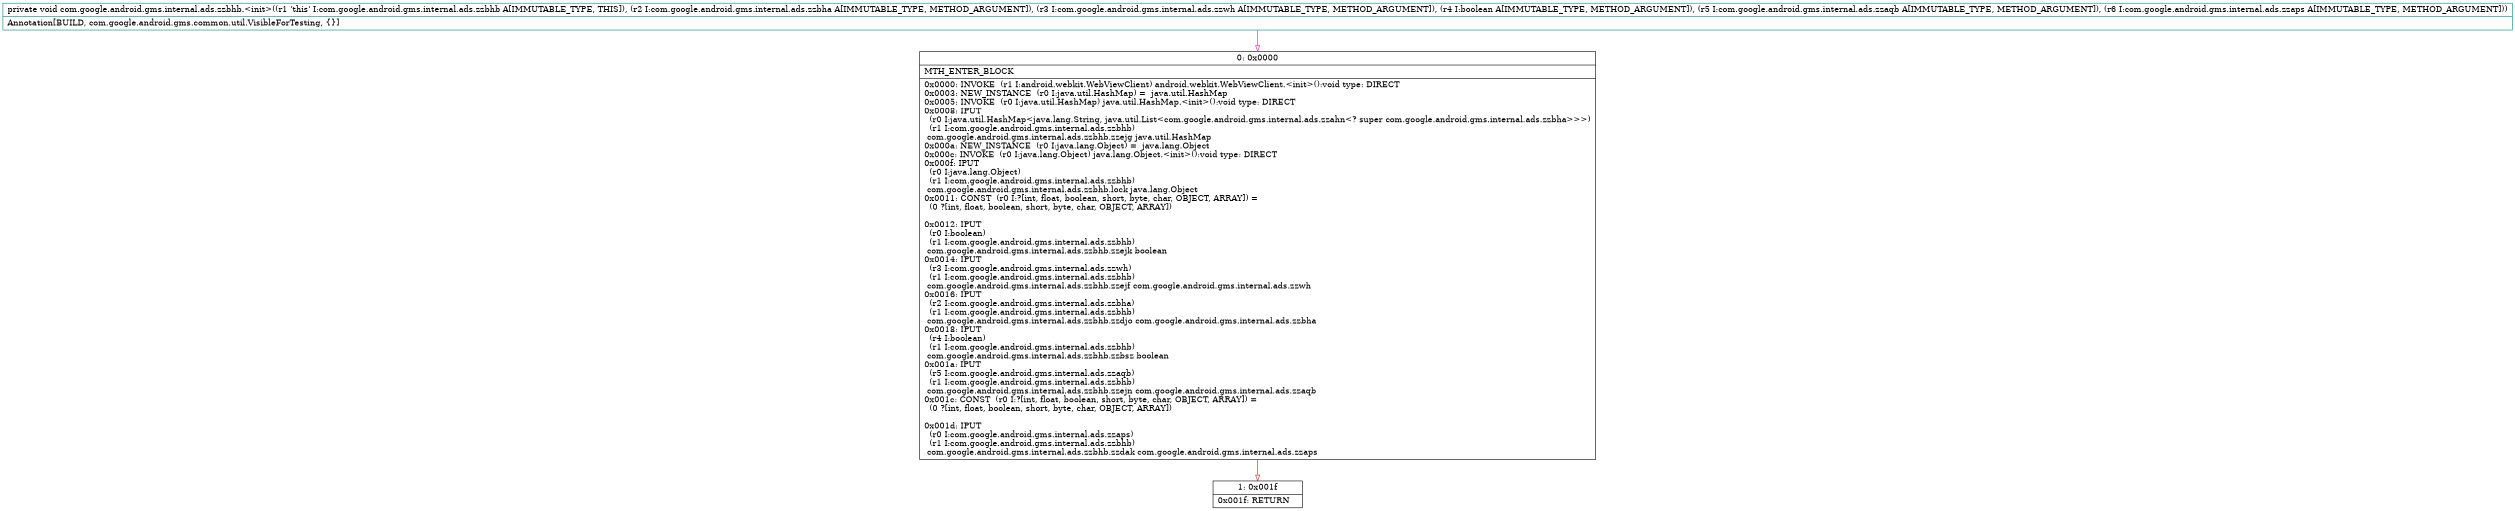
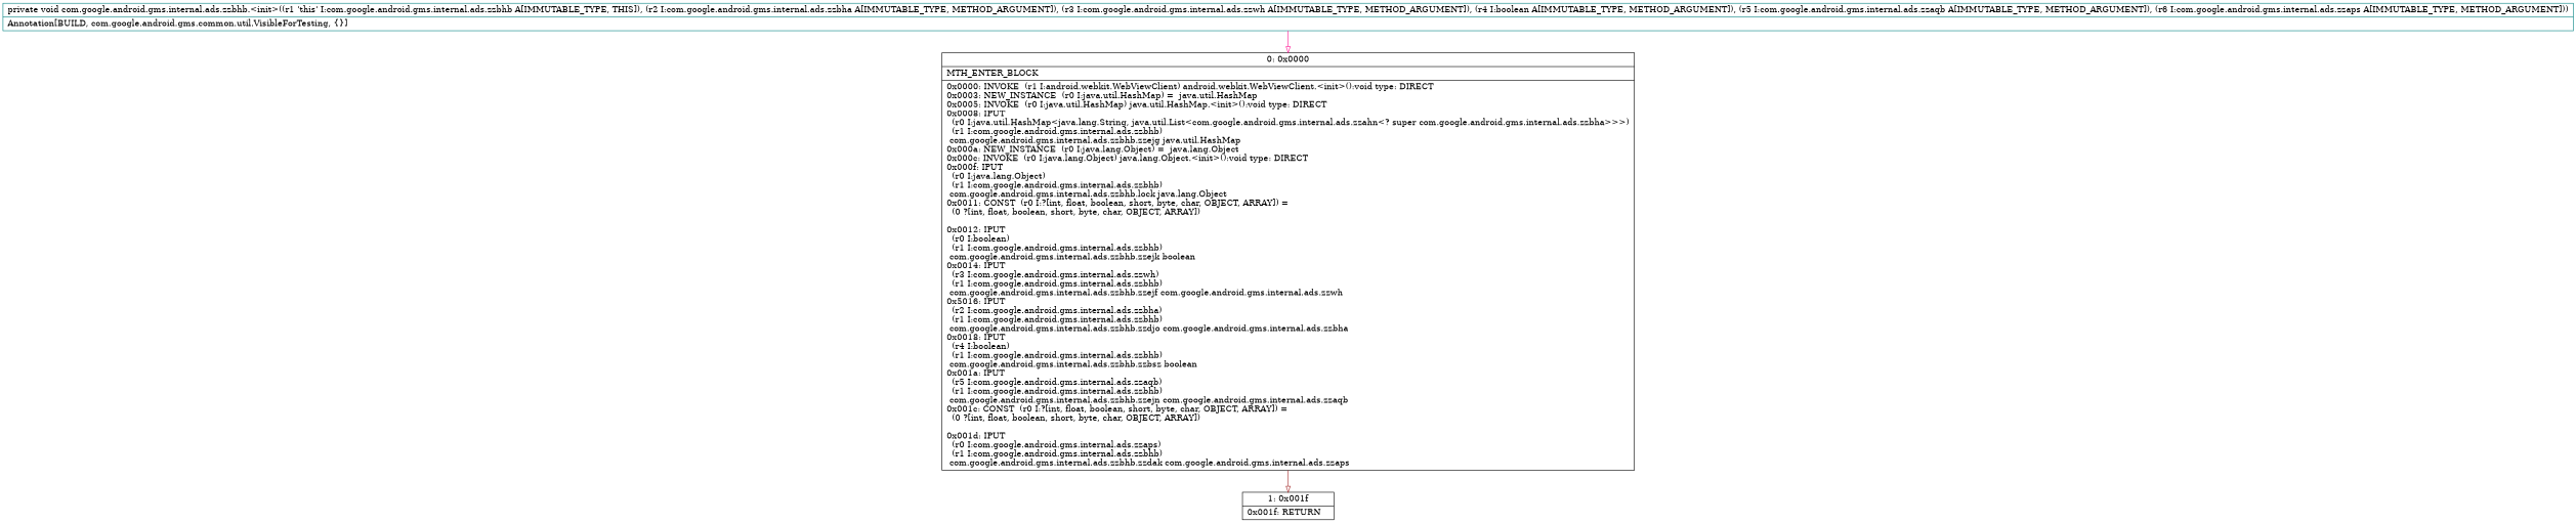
  digraph {
    node [shape=record color=black]
    edge [arrowhead=onormal]
-   n1 [label="{0\:\ 0x0000|MTH_ENTER_BLOCK\l|0x0000: INVOKE  (r1 I:android.webkit.WebViewClient) android.webkit.WebViewClient.\<init\>():void type: DIRECT \l0x0003: NEW_INSTANCE  (r0 I:java.util.HashMap) =  java.util.HashMap \l0x0005: INVOKE  (r0 I:java.util.HashMap) java.util.HashMap.\<init\>():void type: DIRECT \l0x0008: IPUT  \l  (r0 I:java.util.HashMap\<java.lang.String, java.util.List\<com.google.android.gms.internal.ads.zzahn\<? super com.google.android.gms.internal.ads.zzbha\>\>\>)\l  (r1 I:com.google.android.gms.internal.ads.zzbhb)\l com.google.android.gms.internal.ads.zzbhb.zzejg java.util.HashMap \l0x000a: NEW_INSTANCE  (r0 I:java.lang.Object) =  java.lang.Object \l0x000c: INVOKE  (r0 I:java.lang.Object) java.lang.Object.\<init\>():void type: DIRECT \l0x000f: IPUT  \l  (r0 I:java.lang.Object)\l  (r1 I:com.google.android.gms.internal.ads.zzbhb)\l com.google.android.gms.internal.ads.zzbhb.lock java.lang.Object \l0x0011: CONST  (r0 I:?[int, float, boolean, short, byte, char, OBJECT, ARRAY]) = \l  (0 ?[int, float, boolean, short, byte, char, OBJECT, ARRAY])\l \l0x0012: IPUT  \l  (r0 I:boolean)\l  (r1 I:com.google.android.gms.internal.ads.zzbhb)\l com.google.android.gms.internal.ads.zzbhb.zzejk boolean \l0x0014: IPUT  \l  (r3 I:com.google.android.gms.internal.ads.zzwh)\l  (r1 I:com.google.android.gms.internal.ads.zzbhb)\l com.google.android.gms.internal.ads.zzbhb.zzejf com.google.android.gms.internal.ads.zzwh \l0x0016: IPUT  \l  (r2 I:com.google.android.gms.internal.ads.zzbha)\l  (r1 I:com.google.android.gms.internal.ads.zzbhb)\l com.google.android.gms.internal.ads.zzbhb.zzdjo com.google.android.gms.internal.ads.zzbha \l0x0018: IPUT  \l  (r4 I:boolean)\l  (r1 I:com.google.android.gms.internal.ads.zzbhb)\l com.google.android.gms.internal.ads.zzbhb.zzbsz boolean \l0x001a: IPUT  \l  (r5 I:com.google.android.gms.internal.ads.zzaqb)\l  (r1 I:com.google.android.gms.internal.ads.zzbhb)\l com.google.android.gms.internal.ads.zzbhb.zzejn com.google.android.gms.internal.ads.zzaqb \l0x001c: CONST  (r0 I:?[int, float, boolean, short, byte, char, OBJECT, ARRAY]) = \l  (0 ?[int, float, boolean, short, byte, char, OBJECT, ARRAY])\l \l0x001d: IPUT  \l  (r0 I:com.google.android.gms.internal.ads.zzaps)\l  (r1 I:com.google.android.gms.internal.ads.zzbhb)\l com.google.android.gms.internal.ads.zzbhb.zzdak com.google.android.gms.internal.ads.zzaps \l}"]
+   n1 [label="{0\:\ 0x0000|MTH_ENTER_BLOCK\l|0x0000: INVOKE  (r1 I:android.webkit.WebViewClient) android.webkit.WebViewClient.\<init\>():void type: DIRECT \l0x0003: NEW_INSTANCE  (r0 I:java.util.HashMap) =  java.util.HashMap \l0x0005: INVOKE  (r0 I:java.util.HashMap) java.util.HashMap.\<init\>():void type: DIRECT \l0x0008: IPUT  \l  (r0 I:java.util.HashMap\<java.lang.String, java.util.List\<com.google.android.gms.internal.ads.zzahn\<? super com.google.android.gms.internal.ads.zzbha\>\>\>)\l  (r1 I:com.google.android.gms.internal.ads.zzbhb)\l com.google.android.gms.internal.ads.zzbhb.zzejg java.util.HashMap \l0x000a: NEW_INSTANCE  (r0 I:java.lang.Object) =  java.lang.Object \l0x000c: INVOKE  (r0 I:java.lang.Object) java.lang.Object.\<init\>():void type: DIRECT \l0x000f: IPUT  \l  (r0 I:java.lang.Object)\l  (r1 I:com.google.android.gms.internal.ads.zzbhb)\l com.google.android.gms.internal.ads.zzbhb.lock java.lang.Object \l0x0011: CONST  (r0 I:?[int, float, boolean, short, byte, char, OBJECT, ARRAY]) = \l  (0 ?[int, float, boolean, short, byte, char, OBJECT, ARRAY])\l \l0x0012: IPUT  \l  (r0 I:boolean)\l  (r1 I:com.google.android.gms.internal.ads.zzbhb)\l com.google.android.gms.internal.ads.zzbhb.zzejk boolean \l0x0014: IPUT  \l  (r3 I:com.google.android.gms.internal.ads.zzwh)\l  (r1 I:com.google.android.gms.internal.ads.zzbhb)\l com.google.android.gms.internal.ads.zzbhb.zzejf com.google.android.gms.internal.ads.zzwh \l0x5016: IPUT  \l  (r2 I:com.google.android.gms.internal.ads.zzbha)\l  (r1 I:com.google.android.gms.internal.ads.zzbhb)\l com.google.android.gms.internal.ads.zzbhb.zzdjo com.google.android.gms.internal.ads.zzbha \l0x0018: IPUT  \l  (r4 I:boolean)\l  (r1 I:com.google.android.gms.internal.ads.zzbhb)\l com.google.android.gms.internal.ads.zzbhb.zzbsz boolean \l0x001a: IPUT  \l  (r5 I:com.google.android.gms.internal.ads.zzaqb)\l  (r1 I:com.google.android.gms.internal.ads.zzbhb)\l com.google.android.gms.internal.ads.zzbhb.zzejn com.google.android.gms.internal.ads.zzaqb \l0x001c: CONST  (r0 I:?[int, float, boolean, short, byte, char, OBJECT, ARRAY]) = \l  (0 ?[int, float, boolean, short, byte, char, OBJECT, ARRAY])\l \l0x001d: IPUT  \l  (r0 I:com.google.android.gms.internal.ads.zzaps)\l  (r1 I:com.google.android.gms.internal.ads.zzbhb)\l com.google.android.gms.internal.ads.zzbhb.zzdak com.google.android.gms.internal.ads.zzaps \l}"]
    n2 [label="{1\:\ 0x001f|0x001f: RETURN   \l}"]
    n3 [label="{private void com.google.android.gms.internal.ads.zzbhb.\<init\>((r1 'this' I:com.google.android.gms.internal.ads.zzbhb A[IMMUTABLE_TYPE, THIS]), (r2 I:com.google.android.gms.internal.ads.zzbha A[IMMUTABLE_TYPE, METHOD_ARGUMENT]), (r3 I:com.google.android.gms.internal.ads.zzwh A[IMMUTABLE_TYPE, METHOD_ARGUMENT]), (r4 I:boolean A[IMMUTABLE_TYPE, METHOD_ARGUMENT]), (r5 I:com.google.android.gms.internal.ads.zzaqb A[IMMUTABLE_TYPE, METHOD_ARGUMENT]), (r6 I:com.google.android.gms.internal.ads.zzaps A[IMMUTABLE_TYPE, METHOD_ARGUMENT]))  | Annotation[BUILD, com.google.android.gms.common.util.VisibleForTesting, \{\}]\l}" color=teal]
    n1 -> n2 [color=brown]
    n3 -> n1 [color=deeppink]
  }
